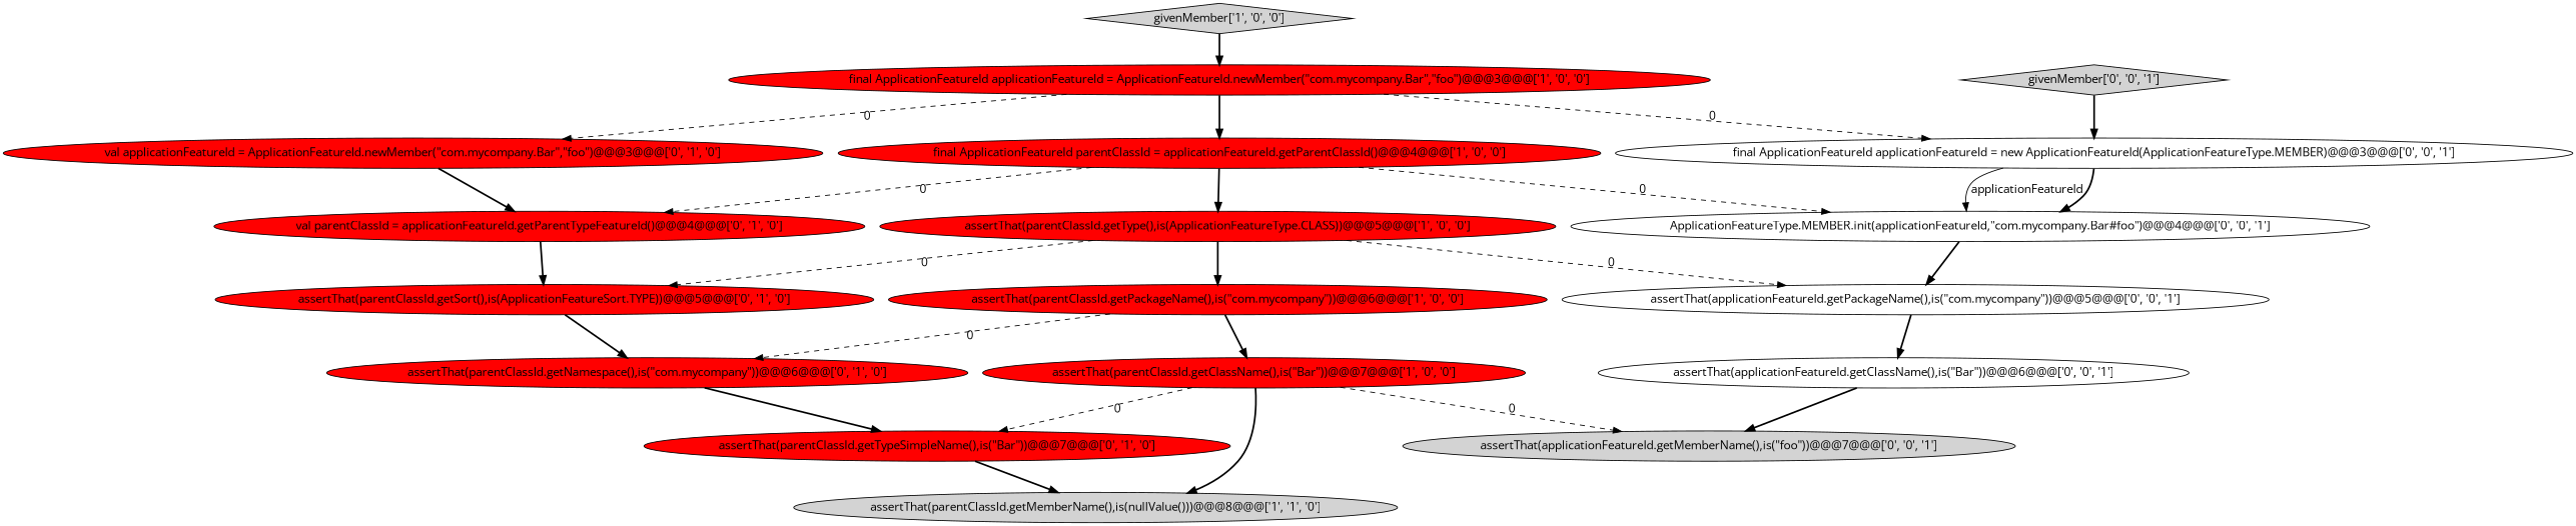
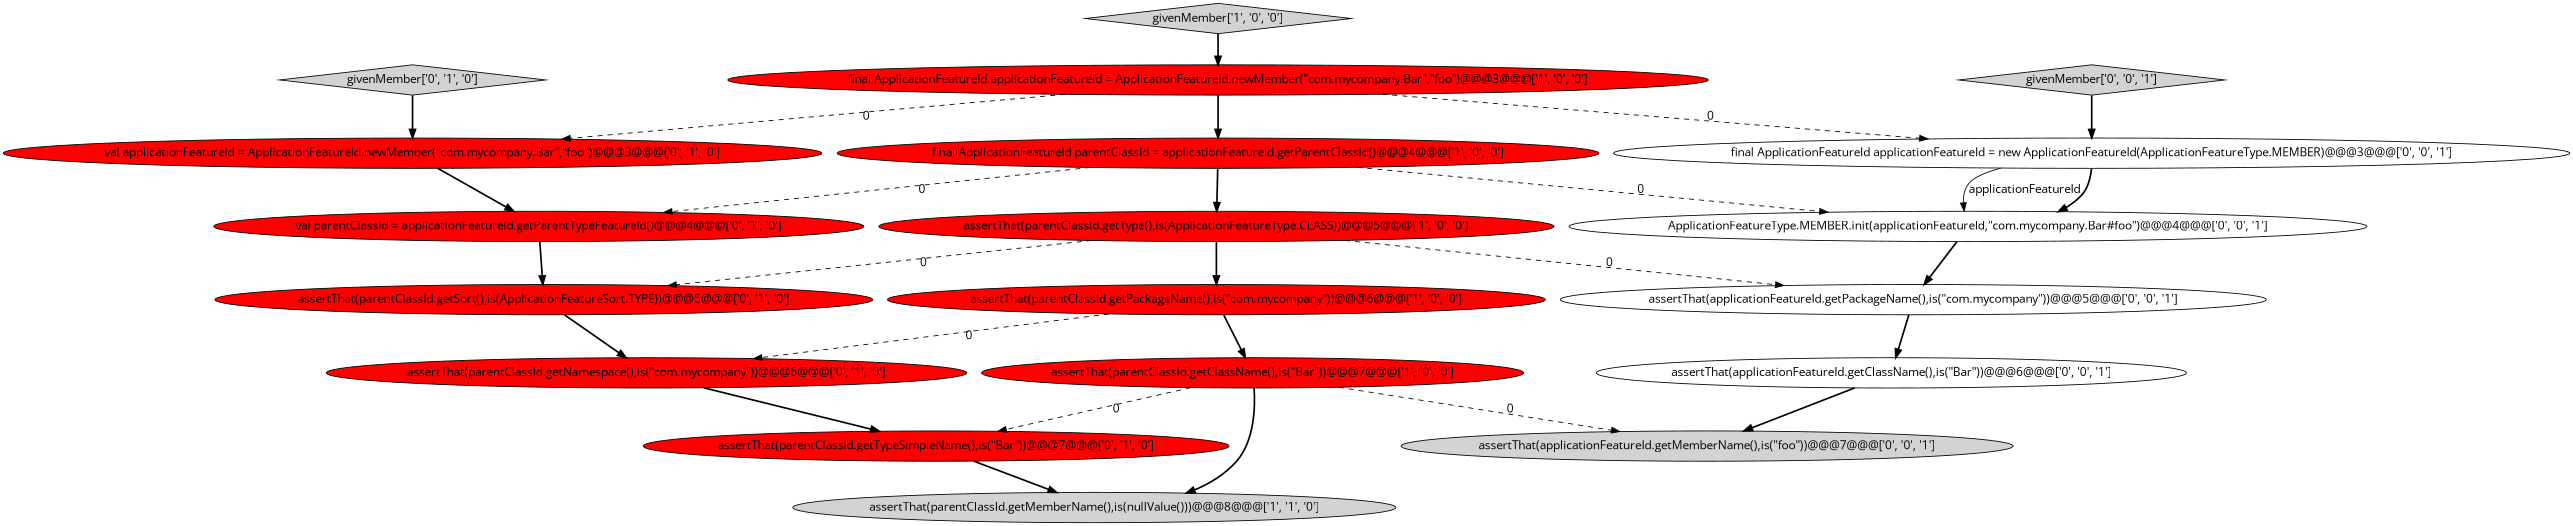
  digraph {
    fontname="Open Sans"
    node [fillcolor=red shape=ellipse style=filled fontname="Open Sans"]
    edge [style=bold fontname="Open Sans"]
+   n1 [fillcolor=lightgray label="givenMember['0', '1', '0']" shape=diamond]
    n2 [label="val applicationFeatureId = ApplicationFeatureId.newMember(\"com.mycompany.Bar\",\"foo\")@@@3@@@['0', '1', '0']"]
    n3 [label="assertThat(parentClassId.getTypeSimpleName(),is(\"Bar\"))@@@7@@@['0', '1', '0']"]
    n4 [fillcolor=lightgray label="assertThat(parentClassId.getMemberName(),is(nullValue()))@@@8@@@['1', '1', '0']"]
    n5 [label="assertThat(parentClassId.getNamespace(),is(\"com.mycompany\"))@@@6@@@['0', '1', '0']"]
    n6 [label="final ApplicationFeatureId applicationFeatureId = ApplicationFeatureId.newMember(\"com.mycompany.Bar\",\"foo\")@@@3@@@['1', '0', '0']"]
    n7 [label="final ApplicationFeatureId parentClassId = applicationFeatureId.getParentClassId()@@@4@@@['1', '0', '0']"]
    n8 [fillcolor=white label="final ApplicationFeatureId applicationFeatureId = new ApplicationFeatureId(ApplicationFeatureType.MEMBER)@@@3@@@['0', '0', '1']"]
    n9 [label="val parentClassId = applicationFeatureId.getParentTypeFeatureId()@@@4@@@['0', '1', '0']"]
    n10 [fillcolor=white label="ApplicationFeatureType.MEMBER.init(applicationFeatureId,\"com.mycompany.Bar#foo\")@@@4@@@['0', '0', '1']"]
    n11 [label="assertThat(parentClassId.getType(),is(ApplicationFeatureType.CLASS))@@@5@@@['1', '0', '0']"]
    n12 [fillcolor=white label="assertThat(applicationFeatureId.getClassName(),is(\"Bar\"))@@@6@@@['0', '0', '1']"]
    n13 [fillcolor=lightgray label="assertThat(applicationFeatureId.getMemberName(),is(\"foo\"))@@@7@@@['0', '0', '1']"]
    n14 [label="assertThat(parentClassId.getPackageName(),is(\"com.mycompany\"))@@@6@@@['1', '0', '0']"]
    n15 [label="assertThat(parentClassId.getClassName(),is(\"Bar\"))@@@7@@@['1', '0', '0']"]
    n16 [label="assertThat(parentClassId.getSort(),is(ApplicationFeatureSort.TYPE))@@@5@@@['0', '1', '0']"]
    n17 [fillcolor=white label="assertThat(applicationFeatureId.getPackageName(),is(\"com.mycompany\"))@@@5@@@['0', '0', '1']"]
    n18 [fillcolor=lightgray label="givenMember['0', '0', '1']" shape=diamond]
    n19 [fillcolor=lightgray label="givenMember['1', '0', '0']" shape=diamond]
+   n1 -> n2
    n2 -> n9
    n3 -> n4
    n5 -> n3
    n6 -> n2 [label=0 style=dashed]
    n6 -> n7
    n6 -> n8 [label=0 style=dashed]
    n7 -> n9 [label=0 style=dashed]
    n7 -> n10 [label=0 style=dashed]
    n7 -> n11
    n8 -> n10 [label=applicationFeatureId style=solid]
    n8 -> n10
    n9 -> n16
    n10 -> n17
    n11 -> n14
    n11 -> n16 [label=0 style=dashed]
    n11 -> n17 [label=0 style=dashed]
    n12 -> n13
    n14 -> n5 [label=0 style=dashed]
    n14 -> n15
    n15 -> n3 [label=0 style=dashed]
    n15 -> n4
    n15 -> n13 [label=0 style=dashed]
    n16 -> n5
    n17 -> n12
    n18 -> n8
    n19 -> n6
  }
